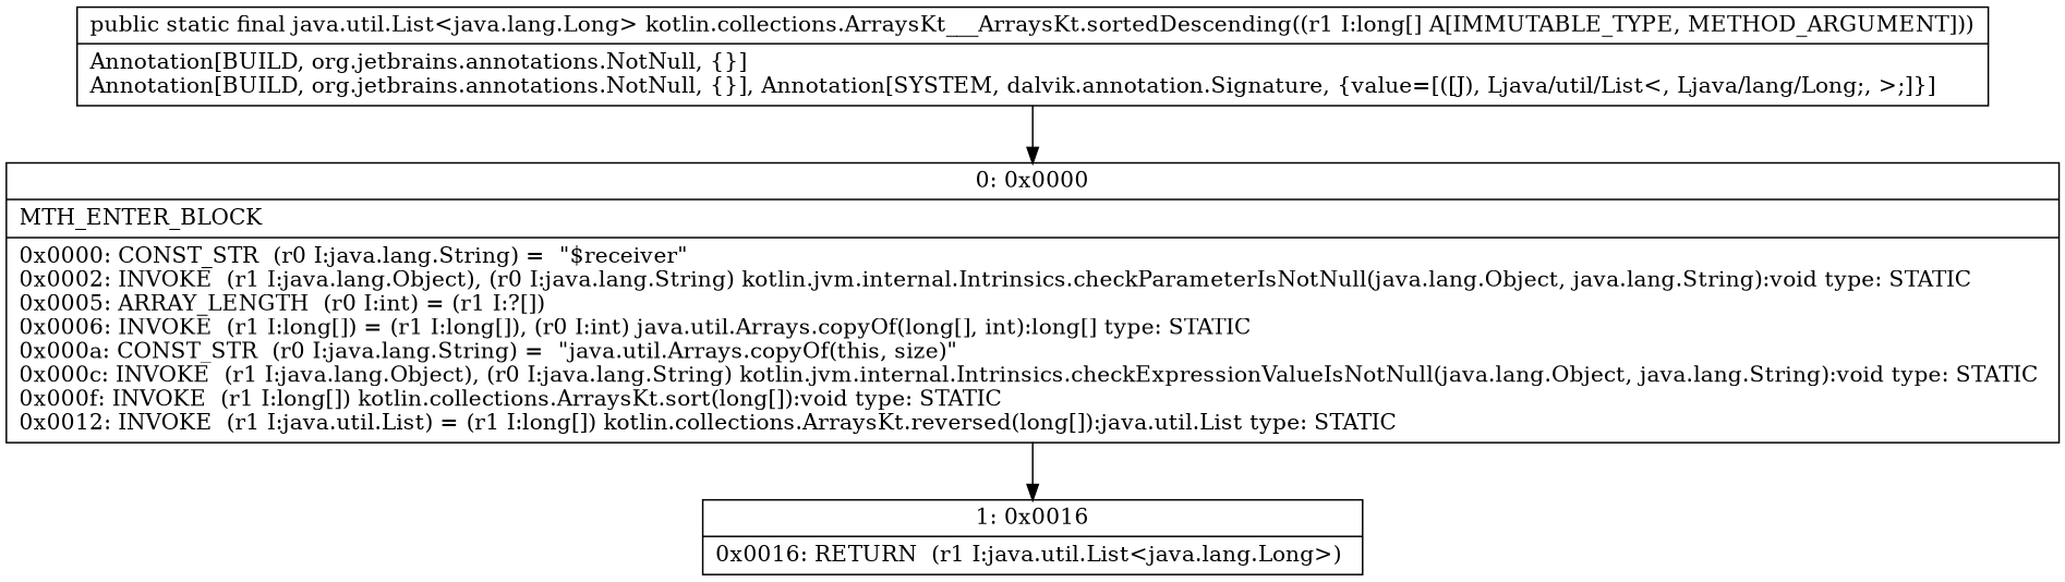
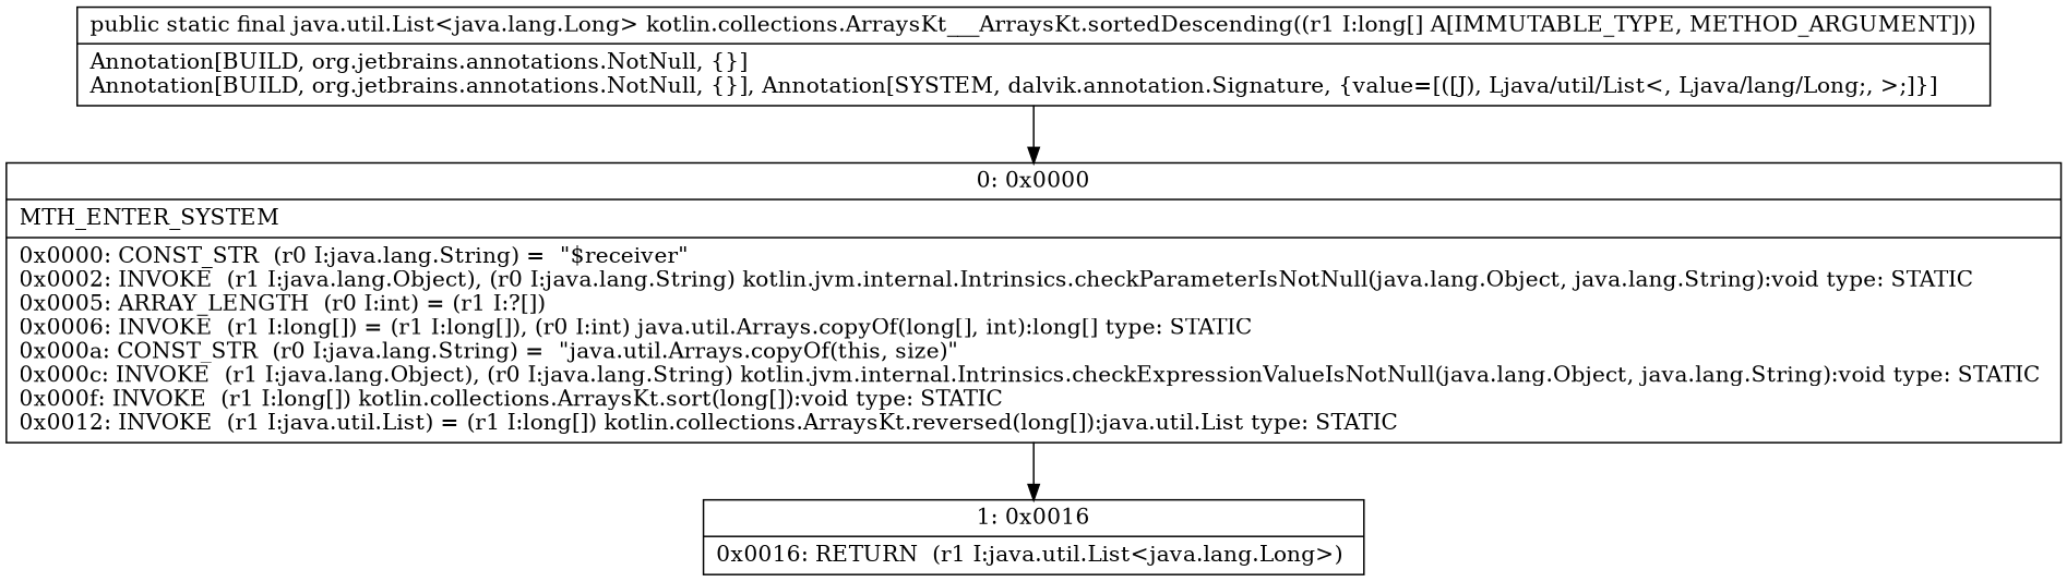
  digraph {
    node [shape=record]
-   n1 [label="{0\:\ 0x0000|MTH_ENTER_BLOCK\l|0x0000: CONST_STR  (r0 I:java.lang.String) =  \"$receiver\" \l0x0002: INVOKE  (r1 I:java.lang.Object), (r0 I:java.lang.String) kotlin.jvm.internal.Intrinsics.checkParameterIsNotNull(java.lang.Object, java.lang.String):void type: STATIC \l0x0005: ARRAY_LENGTH  (r0 I:int) = (r1 I:?[]) \l0x0006: INVOKE  (r1 I:long[]) = (r1 I:long[]), (r0 I:int) java.util.Arrays.copyOf(long[], int):long[] type: STATIC \l0x000a: CONST_STR  (r0 I:java.lang.String) =  \"java.util.Arrays.copyOf(this, size)\" \l0x000c: INVOKE  (r1 I:java.lang.Object), (r0 I:java.lang.String) kotlin.jvm.internal.Intrinsics.checkExpressionValueIsNotNull(java.lang.Object, java.lang.String):void type: STATIC \l0x000f: INVOKE  (r1 I:long[]) kotlin.collections.ArraysKt.sort(long[]):void type: STATIC \l0x0012: INVOKE  (r1 I:java.util.List) = (r1 I:long[]) kotlin.collections.ArraysKt.reversed(long[]):java.util.List type: STATIC \l}"]
+   n1 [label="{0\:\ 0x0000|MTH_ENTER_SYSTEM\l|0x0000: CONST_STR  (r0 I:java.lang.String) =  \"$receiver\" \l0x0002: INVOKE  (r1 I:java.lang.Object), (r0 I:java.lang.String) kotlin.jvm.internal.Intrinsics.checkParameterIsNotNull(java.lang.Object, java.lang.String):void type: STATIC \l0x0005: ARRAY_LENGTH  (r0 I:int) = (r1 I:?[]) \l0x0006: INVOKE  (r1 I:long[]) = (r1 I:long[]), (r0 I:int) java.util.Arrays.copyOf(long[], int):long[] type: STATIC \l0x000a: CONST_STR  (r0 I:java.lang.String) =  \"java.util.Arrays.copyOf(this, size)\" \l0x000c: INVOKE  (r1 I:java.lang.Object), (r0 I:java.lang.String) kotlin.jvm.internal.Intrinsics.checkExpressionValueIsNotNull(java.lang.Object, java.lang.String):void type: STATIC \l0x000f: INVOKE  (r1 I:long[]) kotlin.collections.ArraysKt.sort(long[]):void type: STATIC \l0x0012: INVOKE  (r1 I:java.util.List) = (r1 I:long[]) kotlin.collections.ArraysKt.reversed(long[]):java.util.List type: STATIC \l}"]
    n2 [label="{1\:\ 0x0016|0x0016: RETURN  (r1 I:java.util.List\<java.lang.Long\>) \l}"]
    n3 [label="{public static final java.util.List\<java.lang.Long\> kotlin.collections.ArraysKt___ArraysKt.sortedDescending((r1 I:long[] A[IMMUTABLE_TYPE, METHOD_ARGUMENT]))  | Annotation[BUILD, org.jetbrains.annotations.NotNull, \{\}]\lAnnotation[BUILD, org.jetbrains.annotations.NotNull, \{\}], Annotation[SYSTEM, dalvik.annotation.Signature, \{value=[([J), Ljava\/util\/List\<, Ljava\/lang\/Long;, \>;]\}]\l}"]
    n1 -> n2
    n3 -> n1
  }
